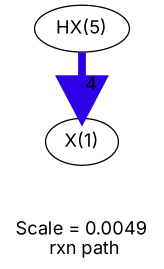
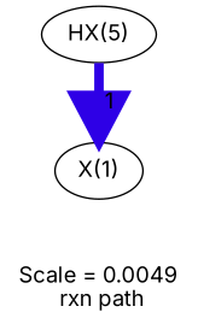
  digraph {
    fontname=Inter
    label="Scale = 0.0049\l rxn path"
    node [fontname=Inter]
    n1 [label="HX(5)"]
    n2 [label="X(1)"]
-   n1 -> n2 [arrowsize=3 color="0.7, 1.5, 0.9" fontname=Inter label=" 4" style="setlinewidth(6)"]
+   n1 -> n2 [arrowsize=3 color="0.7, 1.5, 0.9" fontname=Inter label=" 1" style="setlinewidth(6)"]
  }
